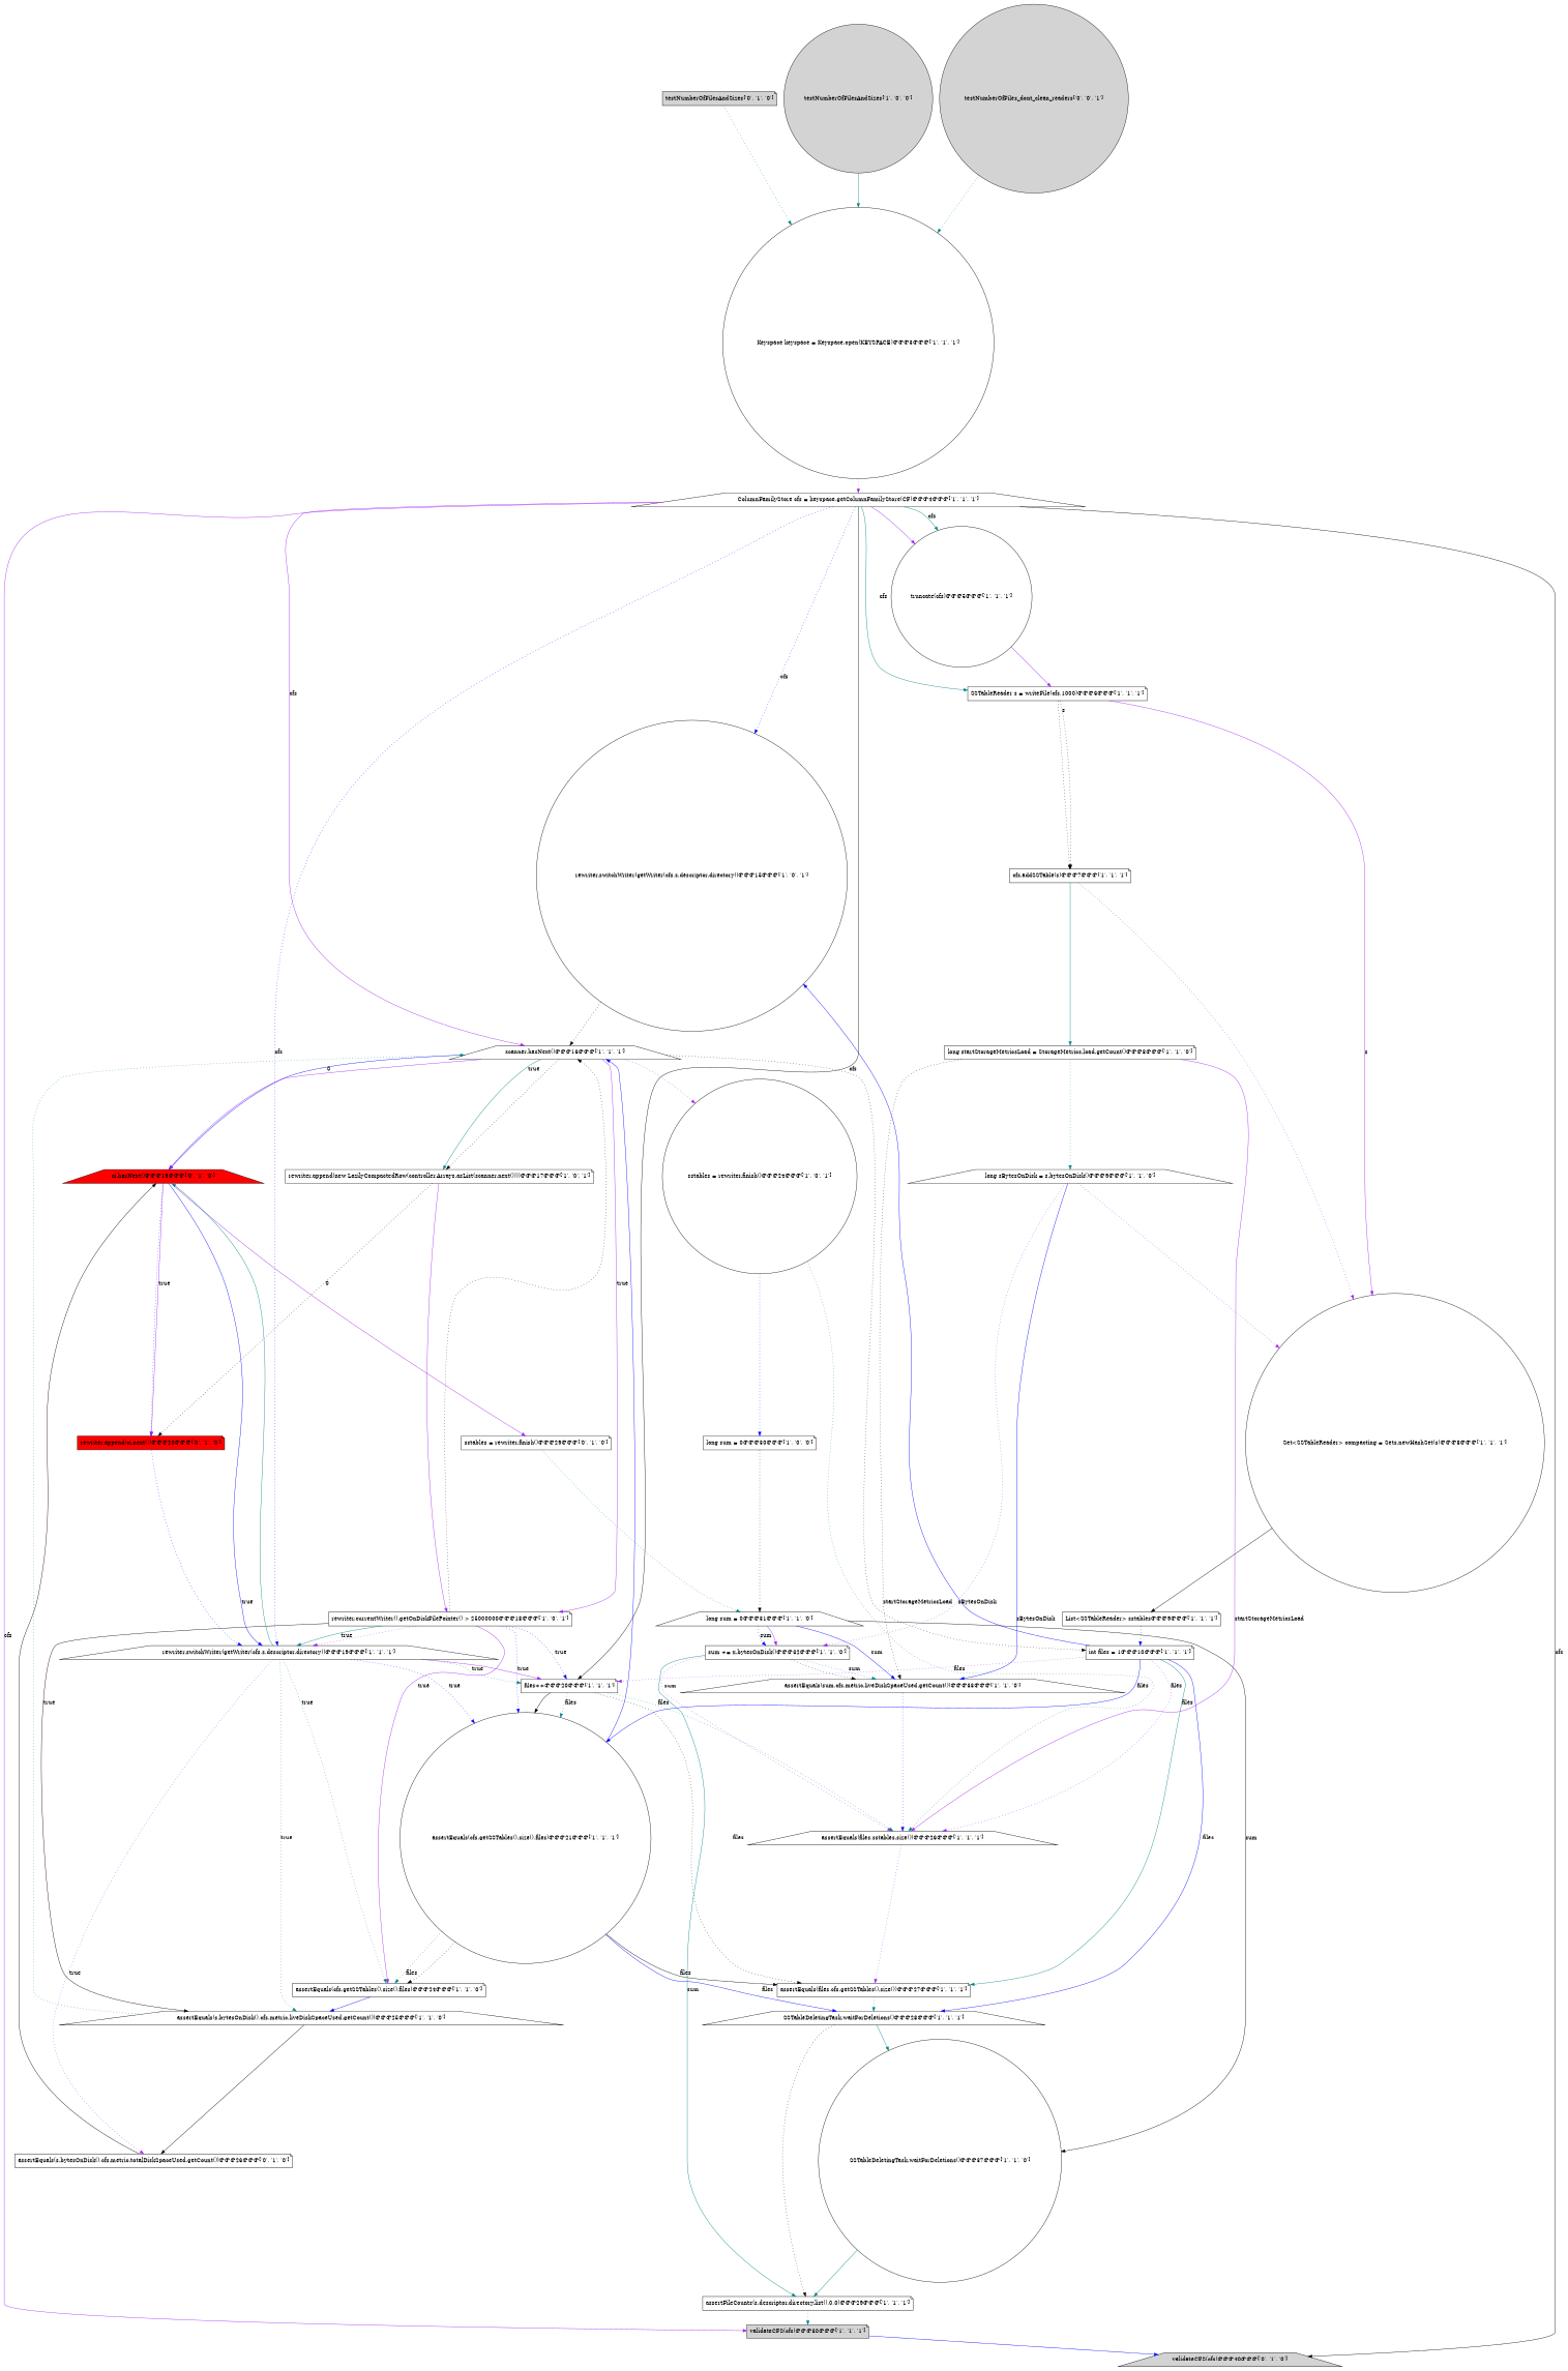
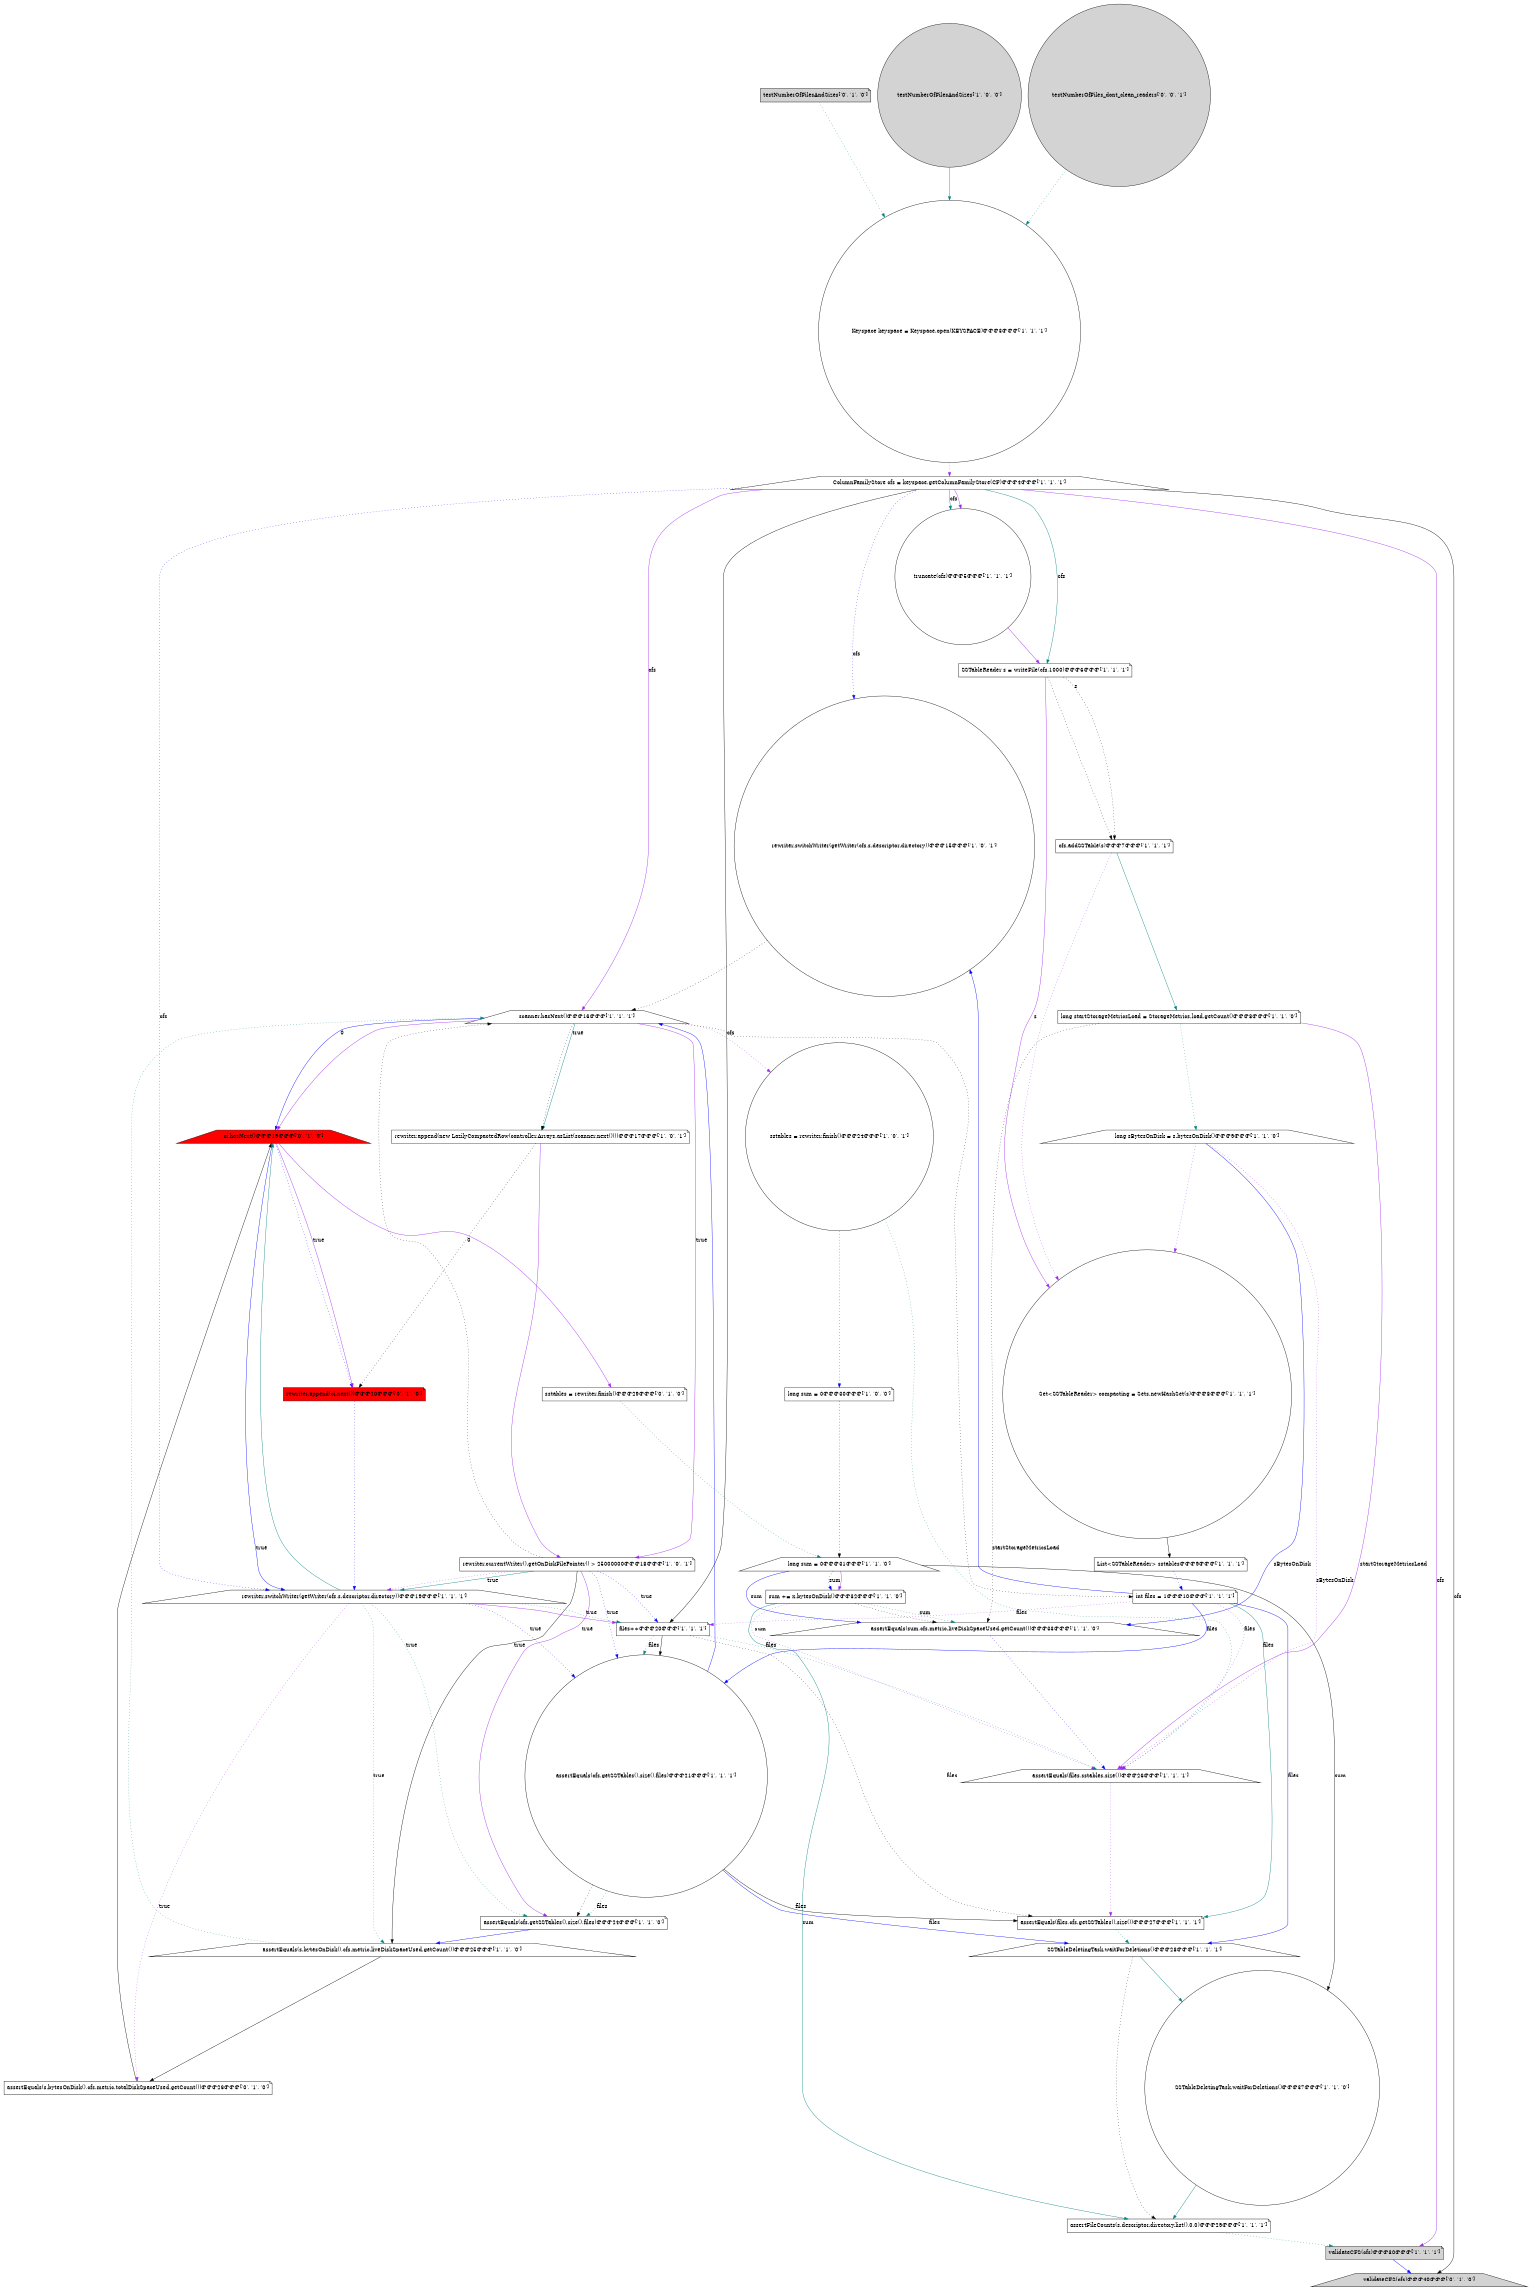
  digraph {
    node [fillcolor=white shape=note style=filled]
    edge [color=teal style=dotted]
    n1 [label="assertEquals(sum,cfs.metric.liveDiskSpaceUsed.getCount())@@@33@@@['1', '1', '0']" shape=trapezium]
    n2 [label="assertEquals(files,sstables.size())@@@26@@@['1', '1', '1']" shape=trapezium]
    n3 [label="assertEquals(files,cfs.getSSTables().size())@@@27@@@['1', '1', '1']"]
    n4 [label="SSTableDeletingTask.waitForDeletions()@@@37@@@['1', '1', '0']" shape=circle]
    n5 [label="assertFileCounts(s.descriptor.directory.list(),0,0)@@@29@@@['1', '1', '1']"]
    n6 [fillcolor=lightgray label="validateCFS(cfs)@@@30@@@['1', '1', '1']"]
    n7 [label="rewriter.switchWriter(getWriter(cfs,s.descriptor.directory))@@@15@@@['1', '0', '1']" shape=circle]
    n8 [label="scanner.hasNext()@@@16@@@['1', '1', '1']" shape=trapezium]
    n9 [fillcolor=red label="ci.hasNext()@@@19@@@['0', '1', '0']" shape=trapezium]
    n10 [label="sstables = rewriter.finish()@@@24@@@['1', '0', '1']" shape=circle]
    n11 [label="int files = 1@@@10@@@['1', '1', '1']"]
    n12 [label="rewriter.append(new LazilyCompactedRow(controller,Arrays.asList(scanner.next())))@@@17@@@['1', '0', '1']"]
    n13 [label="rewriter.currentWriter().getOnDiskFilePointer() > 25000000@@@18@@@['1', '0', '1']"]
    n14 [label="sum += x.bytesOnDisk()@@@32@@@['1', '1', '0']"]
    n15 [label="SSTableDeletingTask.waitForDeletions()@@@28@@@['1', '1', '1']" shape=trapezium]
    n16 [label="assertEquals(s.bytesOnDisk(),cfs.metric.totalDiskSpaceUsed.getCount())@@@26@@@['0', '1', '0']"]
    n17 [label="rewriter.switchWriter(getWriter(cfs,s.descriptor.directory))@@@19@@@['1', '1', '1']" shape=trapezium]
    n18 [label="sstables = rewriter.finish()@@@29@@@['0', '1', '0']"]
    n19 [fillcolor=red label="rewriter.append(ci.next())@@@20@@@['0', '1', '0']"]
    n20 [label="ColumnFamilyStore cfs = keyspace.getColumnFamilyStore(CF)@@@4@@@['1', '1', '1']" shape=trapezium]
    n21 [fillcolor=lightgray label="validateCFS(cfs)@@@40@@@['0', '1', '0']" shape=trapezium]
    n22 [label="files++@@@20@@@['1', '1', '1']"]
    n23 [label="truncate(cfs)@@@5@@@['1', '1', '1']" shape=circle]
    n24 [label="SSTableReader s = writeFile(cfs,1000)@@@6@@@['1', '1', '1']"]
    n25 [label="assertEquals(s.bytesOnDisk(),cfs.metric.liveDiskSpaceUsed.getCount())@@@25@@@['1', '1', '0']" shape=trapezium]
    n26 [label="assertEquals(cfs.getSSTables().size(),files)@@@21@@@['1', '1', '1']" shape=circle]
    n27 [label="assertEquals(cfs.getSSTables().size(),files)@@@24@@@['1', '1', '0']"]
    n28 [label="Set<SSTableReader> compacting = Sets.newHashSet(s)@@@8@@@['1', '1', '1']" shape=circle]
    n29 [label="cfs.addSSTable(s)@@@7@@@['1', '1', '1']"]
    n30 [label="long sum = 0@@@31@@@['1', '1', '0']" shape=trapezium]
    n31 [label="long sum = 0@@@30@@@['1', '0', '0']"]
    n32 [label="List<SSTableReader> sstables@@@9@@@['1', '1', '1']"]
    n33 [label="long sBytesOnDisk = s.bytesOnDisk()@@@9@@@['1', '1', '0']" shape=trapezium]
    n34 [fillcolor=lightgray label="testNumberOfFilesAndSizes['0', '1', '0']"]
    n35 [label="Keyspace keyspace = Keyspace.open(KEYSPACE)@@@3@@@['1', '1', '1']" shape=circle]
    n36 [fillcolor=lightgray label="testNumberOfFilesAndSizes['1', '0', '0']" shape=circle]
    n37 [label="long startStorageMetricsLoad = StorageMetrics.load.getCount()@@@8@@@['1', '1', '0']"]
    n38 [fillcolor=lightgray label="testNumberOfFiles_dont_clean_readers['0', '0', '1']" shape=circle]
    n1 -> n2 [color=blue]
    n2 -> n3 [color=purple]
    n3 -> n15
    n4 -> n5 [style=solid]
    n5 -> n6
    n6 -> n21 [color=blue style=solid]
    n7 -> n8 [color=black]
    n8 -> n9 [color=blue label=0 style=solid]
    n8 -> n9 [color=purple style=solid]
    n8 -> n10 [color=purple]
    n8 -> n11 [color=black]
    n8 -> n12 [label=true style=solid]
    n8 -> n12 [color=black]
    n8 -> n13 [color=purple label=true style=solid]
    n9 -> n17 [color=blue label=true style=solid]
    n9 -> n18 [color=purple style=solid]
    n9 -> n19 [color=blue]
    n9 -> n19 [color=purple label=true style=solid]
    n10 -> n2
    n10 -> n31 [color=blue]
    n11 -> n2 [color=purple label=files]
    n11 -> n3 [label=files style=solid]
    n11 -> n7 [color=blue style=solid]
    n11 -> n15 [color=blue label=files style=solid]
    n11 -> n22 [color=purple label=files]
    n11 -> n26 [color=blue label=files style=solid]
    n12 -> n13 [color=purple style=solid]
    n12 -> n19 [color=black label=0]
    n13 -> n8 [color=black]
    n13 -> n17 [color=purple]
    n13 -> n17 [label=true style=solid]
    n13 -> n22 [color=blue label=true]
    n13 -> n25 [color=black label=true style=solid]
    n13 -> n26 [color=blue label=true]
    n13 -> n27 [color=purple label=true style=solid]
    n14 -> n1 [label=sum]
    n14 -> n1 [color=black]
    n14 -> n2 [color=purple label=sum]
    n14 -> n5 [label=sum style=solid]
    n15 -> n4 [style=solid]
    n15 -> n5 [color=black]
    n16 -> n9 [color=black style=solid]
    n17 -> n9 [style=solid]
    n17 -> n16 [color=purple label=true]
    n17 -> n22 [label=true]
    n17 -> n22 [color=purple style=solid]
    n17 -> n25 [label=true]
    n17 -> n26 [color=blue label=true]
    n17 -> n27 [label=true]
    n18 -> n30
    n19 -> n17 [color=blue]
    n20 -> n6 [color=purple label=cfs style=solid]
    n20 -> n7 [color=blue label=cfs]
    n20 -> n8 [color=purple label=cfs style=solid]
    n20 -> n17 [color=blue label=cfs]
    n20 -> n21 [color=black label=cfs style=solid]
    n20 -> n22 [color=black label=cfs style=solid]
    n20 -> n23 [label=cfs style=solid]
    n20 -> n23 [color=purple style=solid]
    n20 -> n24 [label=cfs style=solid]
    n22 -> n2 [label=files]
    n22 -> n3 [color=black label=files]
    n22 -> n26 [color=black style=solid]
    n22 -> n26 [label=files]
    n23 -> n24 [color=purple style=solid]
    n24 -> n28 [color=purple label=s style=solid]
    n24 -> n29 [color=black label=s]
    n24 -> n29 [color=black]
    n25 -> n8
    n25 -> n16 [color=black style=solid]
    n26 -> n3 [color=black label=files style=solid]
    n26 -> n8 [color=blue style=solid]
    n26 -> n15 [color=blue label=files style=solid]
    n26 -> n27 [label=files]
    n26 -> n27 [color=black]
    n27 -> n25 [color=blue style=solid]
    n28 -> n32 [color=black style=solid]
    n29 -> n28 [color=purple]
    n29 -> n37 [style=solid]
    n30 -> n1 [color=blue label=sum style=solid]
    n30 -> n4 [color=black label=sum style=solid]
    n30 -> n14 [color=blue label=sum]
    n30 -> n14 [color=purple style=solid]
    n31 -> n30 [color=black]
    n32 -> n11 [color=blue]
    n33 -> n1 [color=blue label=sBytesOnDisk style=solid]
-   n33 -> n14 [color=purple label=sBytesOnDisk]
+   n33 -> n2 [color=purple label=sBytesOnDisk]
    n33 -> n28 [color=purple]
    n34 -> n35
    n35 -> n20 [color=purple]
    n36 -> n35 [style=solid]
    n37 -> n1 [color=black label=startStorageMetricsLoad]
    n37 -> n2 [color=purple label=startStorageMetricsLoad style=solid]
    n37 -> n33
    n38 -> n35
  }
